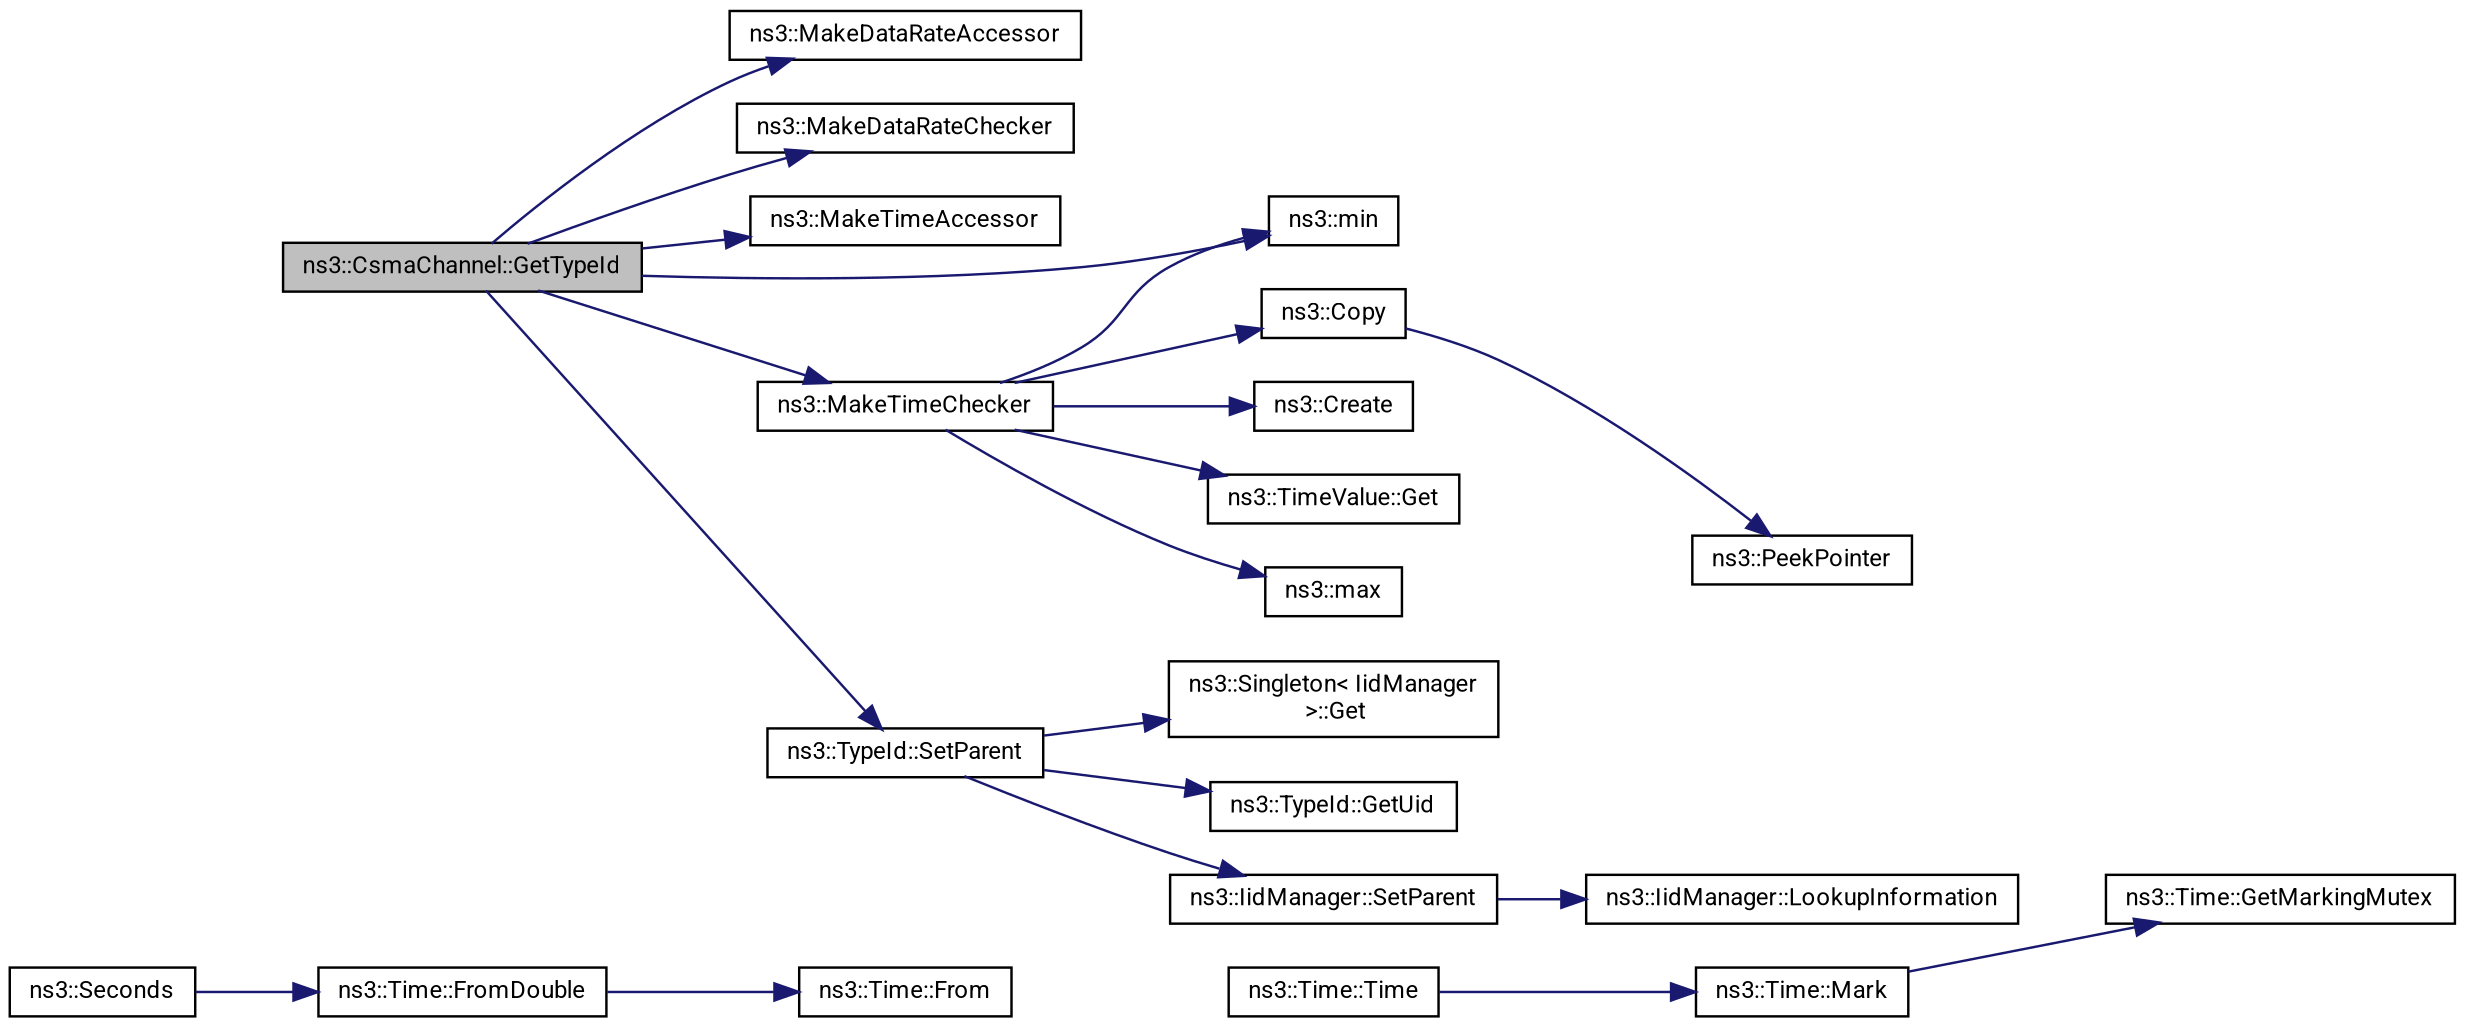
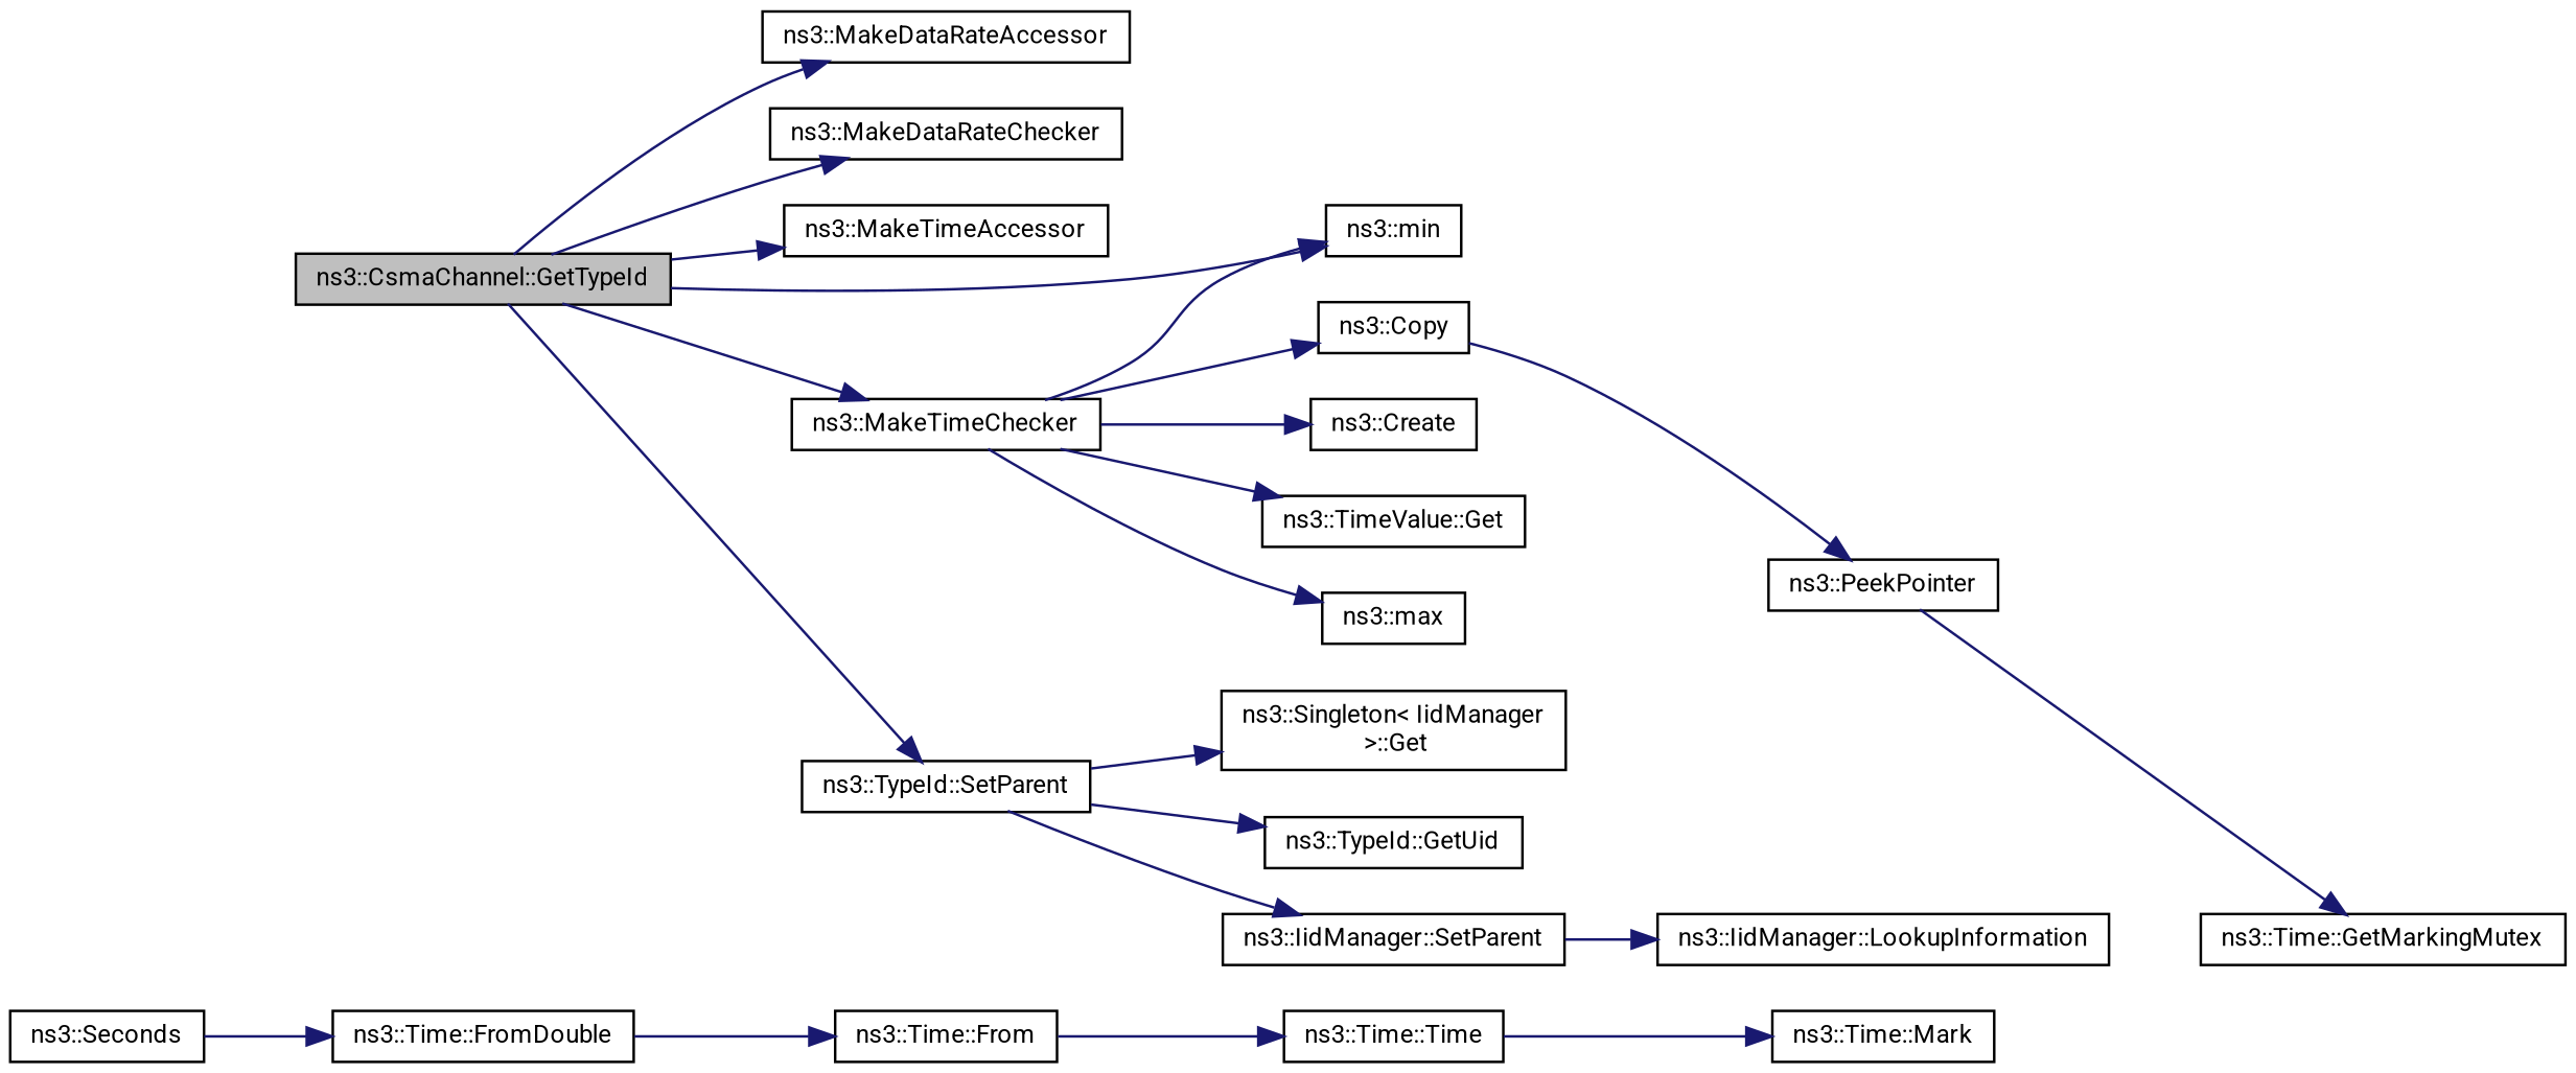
  digraph {
    fontname=Roboto
    rankdir=LR
    node [color=black fillcolor=white fontname=Roboto fontsize=10 shape=record style=filled]
    edge [color=midnightblue fontname=Roboto fontsize=10 labelfontname=Helvetica labelfontsize=10 style=solid]
    n1 [fillcolor=grey75 fontcolor=black height=0.2 label="ns3::CsmaChannel::GetTypeId" width=0.4]
    n2 [height=0.2 label="ns3::MakeDataRateAccessor" width=0.4]
    n3 [height=0.2 label="ns3::MakeDataRateChecker" width=0.4]
    n4 [height=0.2 label="ns3::MakeTimeAccessor" width=0.4]
    n5 [height=0.2 label="ns3::MakeTimeChecker" width=0.4]
    n6 [height=0.2 label="ns3::TypeId::SetParent" width=0.4]
    n7 [height=0.2 label="ns3::min" width=0.4]
    n8 [height=0.2 label="ns3::Copy" width=0.4]
    n9 [height=0.2 label="ns3::Create" width=0.4]
    n10 [height=0.2 label="ns3::TimeValue::Get" width=0.4]
    n11 [height=0.2 label="ns3::max" width=0.4]
    n12 [height=0.2 label="ns3::Seconds" width=0.4]
    n13 [height=0.2 label="ns3::Time::FromDouble" width=0.4]
    n14 [height=0.2 label="ns3::Singleton\< IidManager\l \>::Get" width=0.4]
    n15 [height=0.2 label="ns3::TypeId::GetUid" width=0.4]
    n16 [height=0.2 label="ns3::IidManager::SetParent" width=0.4]
    n17 [height=0.2 label="ns3::PeekPointer" width=0.4]
    n18 [height=0.2 label="ns3::Time::From" width=0.4]
    n19 [height=0.2 label="ns3::Time::Time" width=0.4]
    n20 [height=0.2 label="ns3::Time::Mark" width=0.4]
    n21 [height=0.2 label="ns3::Time::GetMarkingMutex" width=0.4]
    n22 [height=0.2 label="ns3::IidManager::LookupInformation" width=0.4]
    n1 -> n2
    n1 -> n3
    n1 -> n4
    n1 -> n5
    n1 -> n6
    n1 -> n7
    n5 -> n7
    n5 -> n8
    n5 -> n9
    n5 -> n10
    n5 -> n11
    n6 -> n14
    n6 -> n15
    n6 -> n16
    n8 -> n17
    n12 -> n13
    n13 -> n18
    n16 -> n22
+   n18 -> n19
    n19 -> n20
-   n20 -> n21
+   n17 -> n21
  }
